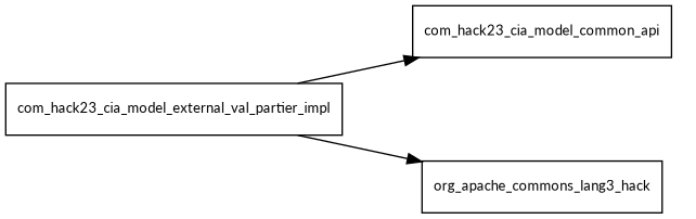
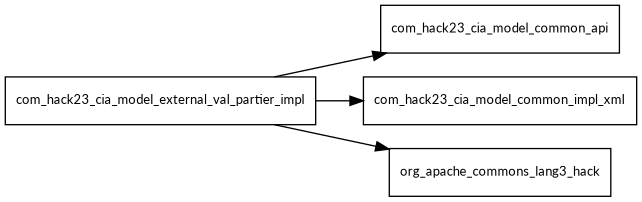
  digraph {
    fontname=Lato
    rankdir=LR
    node [fontname=Lato fontsize=10.0 shape=box]
    edge [fontname=Lato]
    com_hack23_cia_model_external_val_partier_impl
    com_hack23_cia_model_common_api
+   com_hack23_cia_model_common_impl_xml
    n4 [label=org_apache_commons_lang3_hack]
    com_hack23_cia_model_external_val_partier_impl -> com_hack23_cia_model_common_api
+   com_hack23_cia_model_external_val_partier_impl -> com_hack23_cia_model_common_impl_xml
    com_hack23_cia_model_external_val_partier_impl -> n4
  }
